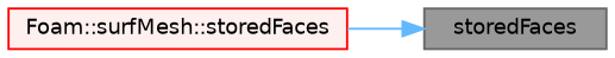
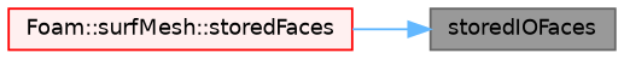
  digraph {
    rankdir=RL
    node [fontname=Helvetica fontsize=10 shape=box style=filled]
-   n1 [color=gray40 fillcolor=grey60 fontcolor=black height=0.2 label=storedFaces width=0.4]
+   n1 [color=gray40 fillcolor=grey60 fontcolor=black height=0.2 label=storedIOFaces width=0.4]
    n2 [color=red fillcolor="#FFF0F0" height=0.2 label="Foam::surfMesh::storedFaces" width=0.4]
    n1 -> n2 [color=steelblue1 dir=back fontname=Helvetica fontsize=10 labelfontname=Helvetica labelfontsize=10 style=solid]
  }
